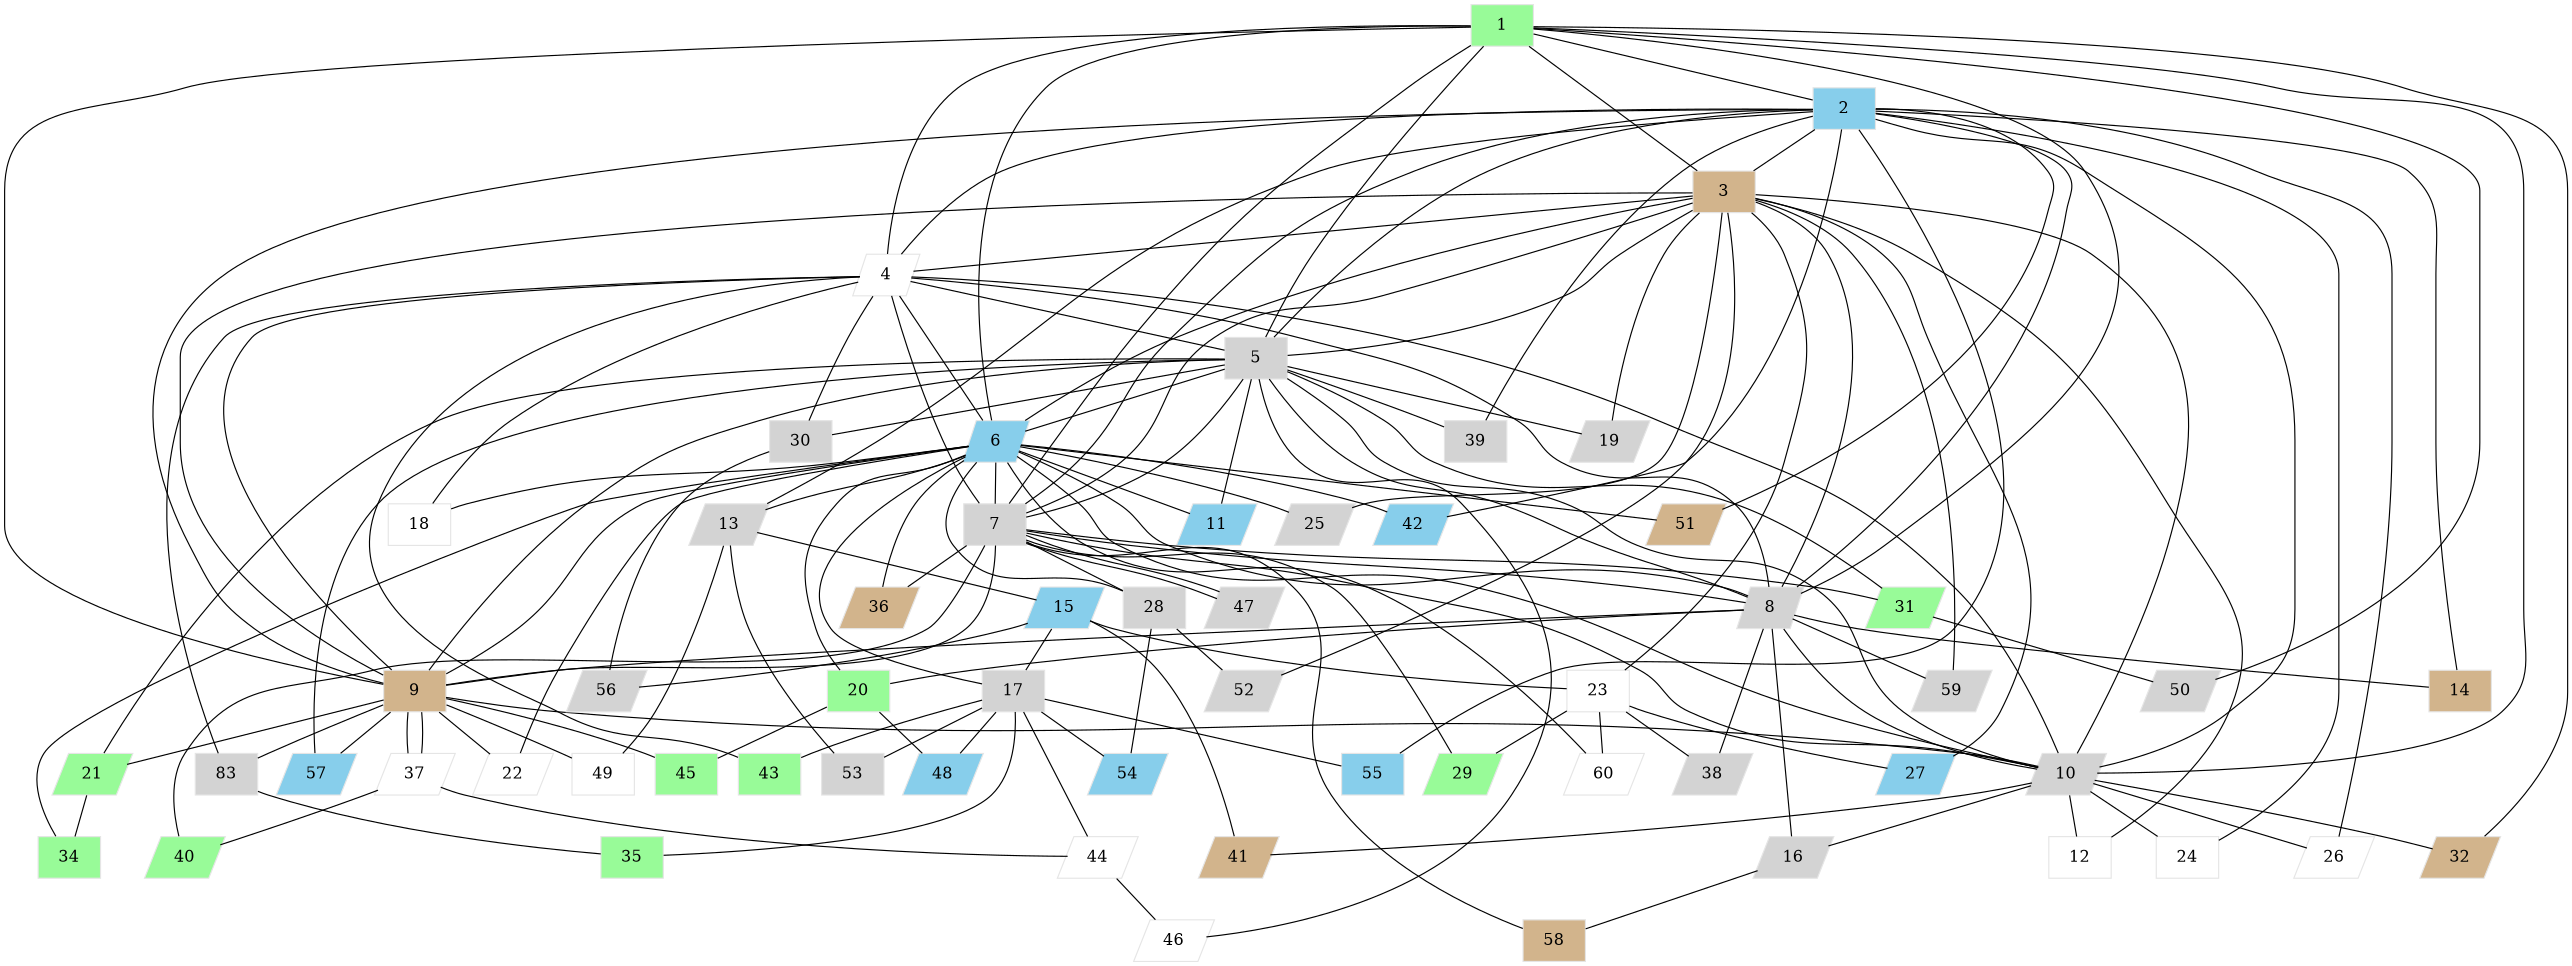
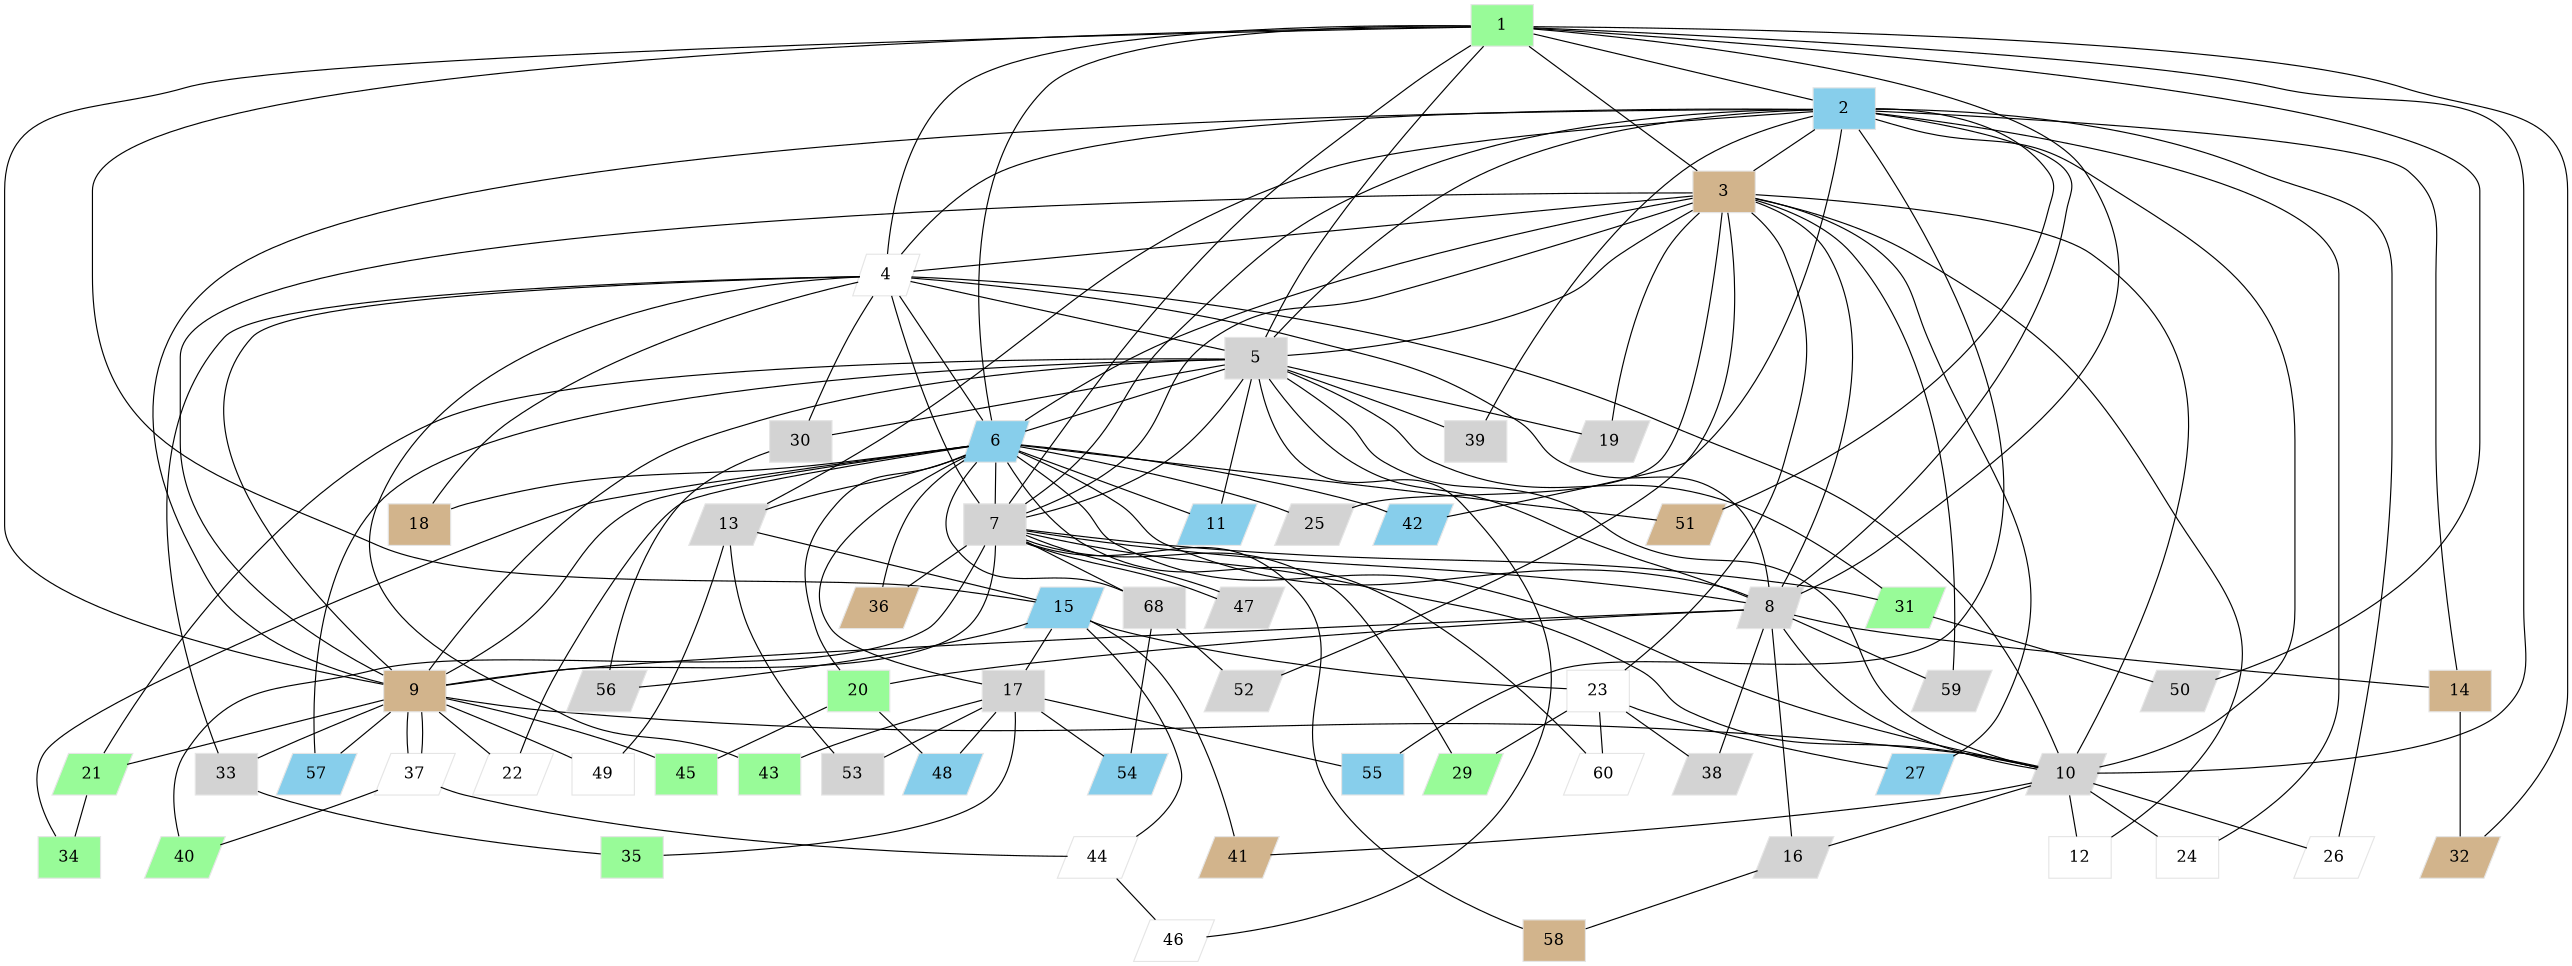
  graph {
    node [color=gray90 fillcolor=lightgrey shape=parallelogram style=filled]
    1 [fillcolor=palegreen shape=box]
    2 [fillcolor=skyblue shape=box]
    3 [fillcolor=tan shape=box]
    4 [fillcolor=white]
    5 [shape=box]
    6 [fillcolor=skyblue]
    7 [shape=box]
    8
    9 [fillcolor=tan shape=box]
    10
    15 [fillcolor=skyblue]
    32 [fillcolor=tan]
    50
    13
    14 [fillcolor=tan shape=box]
    24 [fillcolor=white shape=box]
    26 [fillcolor=white]
    39 [shape=box]
    42 [fillcolor=skyblue]
    51 [fillcolor=tan]
    55 [fillcolor=skyblue shape=box]
    12 [fillcolor=white shape=box]
    19
    23 [fillcolor=white shape=box]
    25
    27 [fillcolor=skyblue]
    52
    59
-   18 [fillcolor=white shape=box]
+   18 [fillcolor=tan shape=box]
    30 [shape=box]
-   33 [shape=box label=83]
+   33 [shape=box]
    43 [fillcolor=palegreen shape=box]
    11 [fillcolor=skyblue]
    21 [fillcolor=palegreen]
    31 [fillcolor=palegreen]
    46 [fillcolor=white]
    57 [fillcolor=skyblue]
    17 [shape=box]
    20 [fillcolor=palegreen shape=box]
    22 [fillcolor=white]
-   28 [shape=box]
+   28 [shape=box label=68]
    34 [fillcolor=palegreen shape=box]
    36 [fillcolor=tan]
    60 [fillcolor=white]
    29 [fillcolor=palegreen]
    40 [fillcolor=palegreen]
    47
    58 [fillcolor=tan shape=box]
    16
    38
    37 [fillcolor=white]
    45 [fillcolor=palegreen shape=box]
    49 [fillcolor=white shape=box]
    41 [fillcolor=tan]
    56
    53 [shape=box]
    35 [fillcolor=palegreen shape=box]
    44 [fillcolor=white]
    48 [fillcolor=skyblue]
    54 [fillcolor=skyblue]
    1 -- 2
    1 -- 3
    1 -- 4
    1 -- 5
    1 -- 6
    1 -- 7
    1 -- 8
    1 -- 9
    1 -- 10
+   1 -- 15
    1 -- 32
    1 -- 50
    2 -- 3
    2 -- 4
    2 -- 5
    2 -- 7
    2 -- 8
    2 -- 9
    2 -- 10
    2 -- 13
    2 -- 14
    2 -- 24
    2 -- 26
    2 -- 39
    2 -- 42
    2 -- 51
    2 -- 55
    3 -- 4
    3 -- 5
    3 -- 6
    3 -- 7
    3 -- 8
    3 -- 9
    3 -- 10
    3 -- 12
    3 -- 19
    3 -- 23
    3 -- 25
    3 -- 27
    3 -- 52
    3 -- 59
    4 -- 5
    4 -- 6
    4 -- 7
    4 -- 8
    4 -- 9
    4 -- 10
    4 -- 18
    4 -- 30
    4 -- 33
    4 -- 43
    5 -- 6
    5 -- 7
    5 -- 8
    5 -- 9
    5 -- 10
    5 -- 39
    5 -- 19
    5 -- 30
    5 -- 11
    5 -- 21
    5 -- 31
    5 -- 46
    5 -- 57
    6 -- 7
    6 -- 8
    6 -- 9
    6 -- 10
    6 -- 13
    6 -- 42
    6 -- 51
    6 -- 25
    6 -- 18
    6 -- 11
    6 -- 17
    6 -- 20
    6 -- 22
    6 -- 28
    6 -- 34
    6 -- 36
    6 -- 60
    7 -- 8
    7 -- 9
    7 -- 10
    7 -- 31
    7 -- 28
    7 -- 36
    7 -- 29
    7 -- 40
    7 -- 47
    7 -- 47
    7 -- 58
    8 -- 9
    8 -- 10
    8 -- 14
    8 -- 59
    8 -- 20
    8 -- 16
    8 -- 38
    9 -- 10
    9 -- 33
    9 -- 21
    9 -- 57
    9 -- 22
    9 -- 37
    9 -- 37
    9 -- 45
    9 -- 49
-   10 -- 32
+   14 -- 32
    10 -- 24
    10 -- 26
    10 -- 12
    10 -- 16
    10 -- 41
    15 -- 23
    15 -- 17
    15 -- 41
    15 -- 56
    13 -- 15
    13 -- 49
    13 -- 53
    23 -- 27
    23 -- 60
    23 -- 29
    23 -- 38
    30 -- 56
    33 -- 35
    21 -- 34
    31 -- 50
    17 -- 55
    17 -- 43
    17 -- 53
    17 -- 35
-   17 -- 44
+   15 -- 44
    17 -- 48
    17 -- 54
    20 -- 45
    20 -- 48
    28 -- 52
    28 -- 54
    16 -- 58
    37 -- 40
    37 -- 44
    44 -- 46
  }
